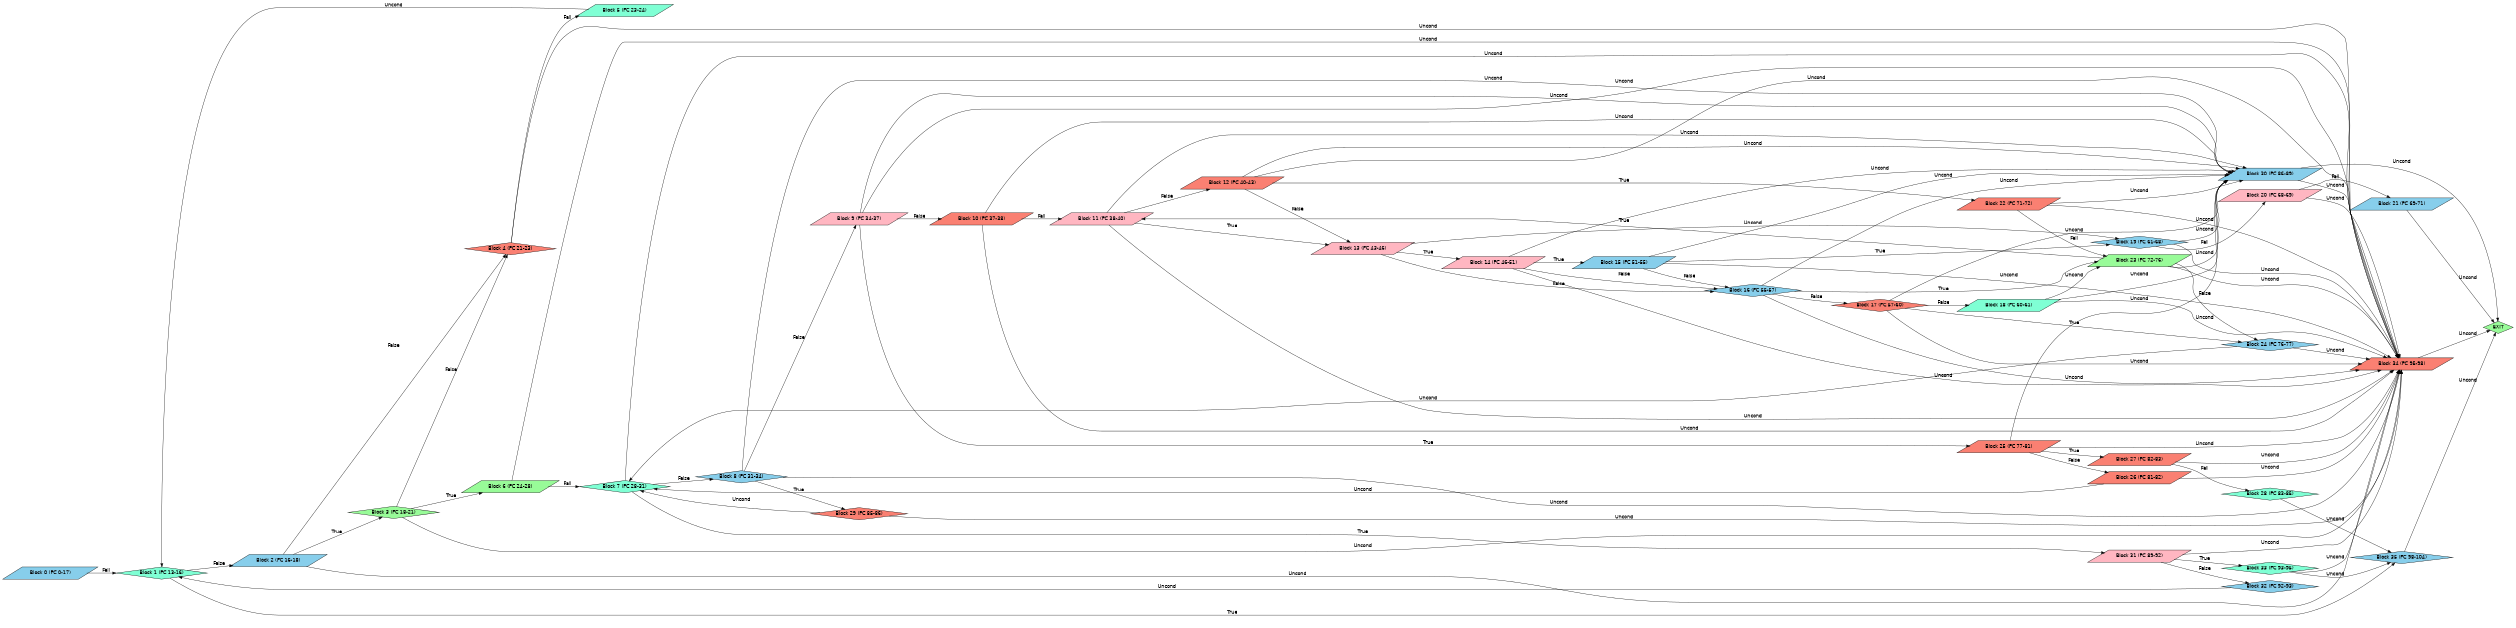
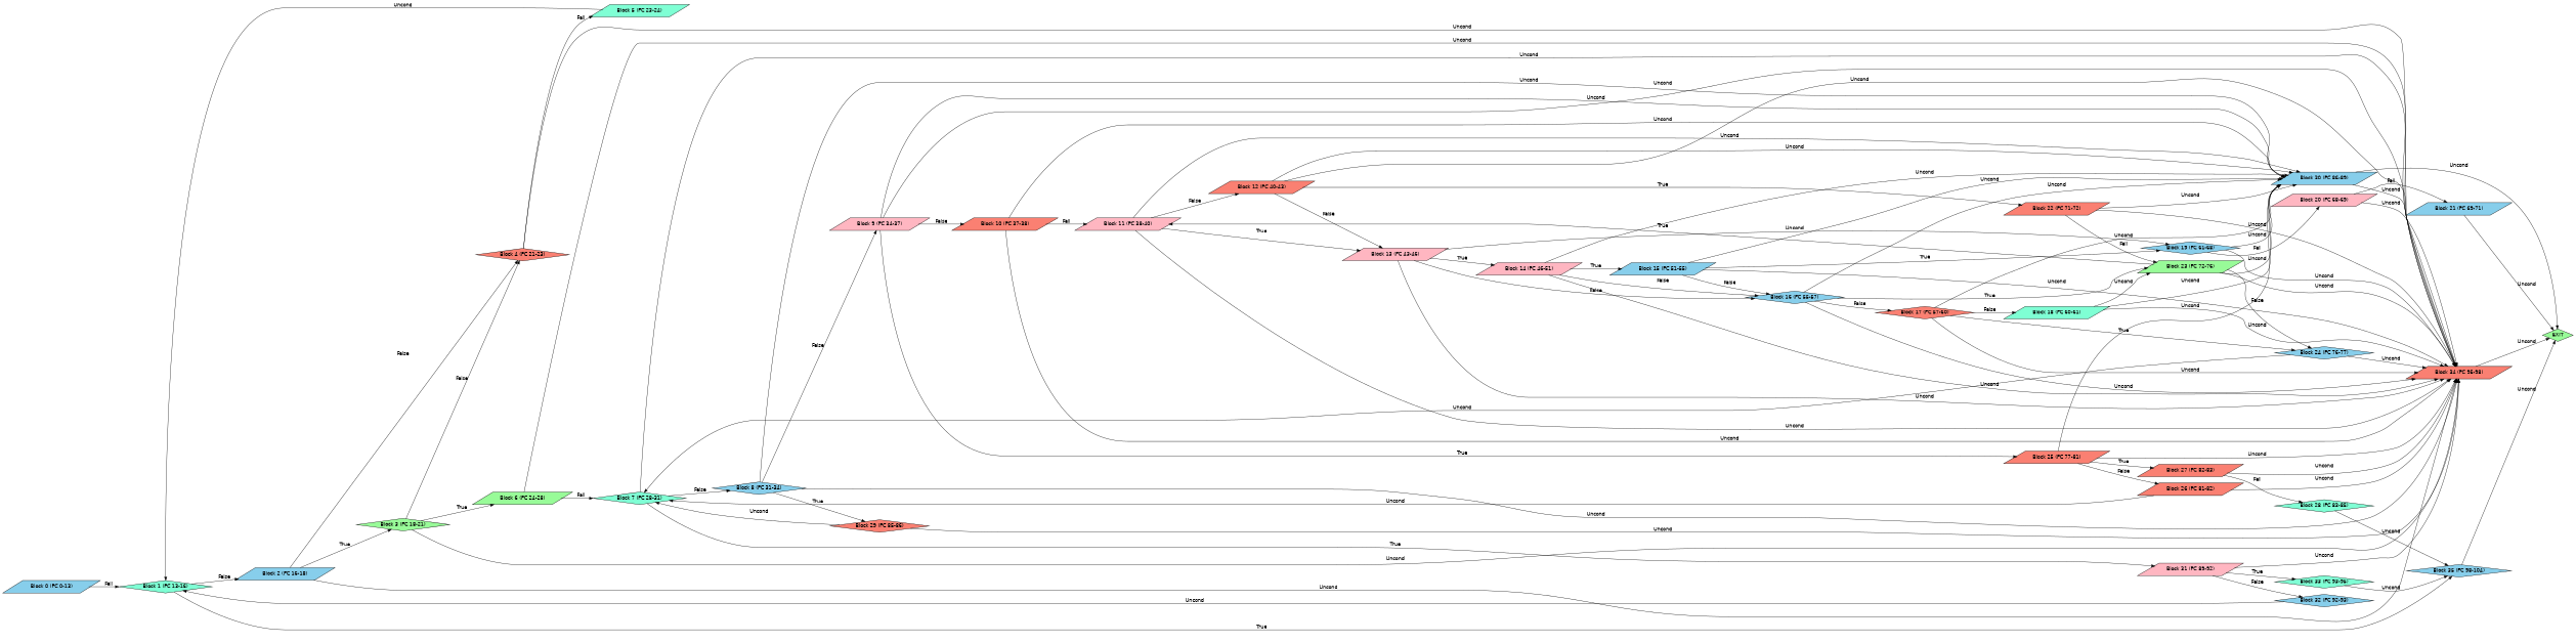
  digraph {
    fontname="DejaVu Sans"
    rankdir=LR
    node [fillcolor=skyblue fontname="DejaVu Sans" shape=parallelogram style=filled]
    edge [fontname="DejaVu Sans"]
-   n1 [label="Block 0 (PC 0-17)"]
+   n1 [label="Block 0 (PC 0-13)"]
    n2 [fillcolor=aquamarine label="Block 1 (PC 13-16)" shape=diamond]
    n3 [label="Block 2 (PC 16-18)"]
    n4 [label="Block 35 (PC 98-104)" shape=diamond]
    n5 [fillcolor=palegreen label="Block 3 (PC 18-21)" shape=diamond]
    n6 [fillcolor=salmon label="Block 4 (PC 21-23)" shape=diamond]
    n7 [fillcolor=salmon label="Block 34 (PC 95-98)"]
    n8 [fillcolor=palegreen label=EXIT shape=diamond]
    n9 [fillcolor=palegreen label="Block 6 (PC 24-28)"]
    n10 [fillcolor=aquamarine label="Block 5 (PC 23-24)"]
    n11 [fillcolor=aquamarine label="Block 7 (PC 28-31)" shape=diamond]
    n12 [label="Block 8 (PC 31-34)" shape=diamond]
    n13 [fillcolor=lightpink label="Block 31 (PC 89-92)"]
    n14 [fillcolor=lightpink label="Block 9 (PC 34-37)"]
    n15 [fillcolor=salmon label="Block 29 (PC 85-86)" shape=diamond]
    n16 [label="Block 30 (PC 86-89)"]
    n17 [label="Block 32 (PC 92-93)" shape=diamond]
    n18 [fillcolor=aquamarine label="Block 33 (PC 93-95)" shape=diamond]
    n19 [fillcolor=salmon label="Block 10 (PC 37-38)"]
    n20 [fillcolor=salmon label="Block 25 (PC 77-81)"]
    n21 [fillcolor=lightpink label="Block 11 (PC 38-40)"]
    n22 [fillcolor=salmon label="Block 26 (PC 81-82)"]
    n23 [fillcolor=salmon label="Block 27 (PC 82-83)"]
    n24 [fillcolor=salmon label="Block 12 (PC 40-43)"]
    n25 [fillcolor=lightpink label="Block 13 (PC 43-46)"]
    n26 [fillcolor=salmon label="Block 22 (PC 71-72)"]
    n27 [fillcolor=lightpink label="Block 14 (PC 46-51)"]
    n28 [label="Block 16 (PC 55-57)" shape=diamond]
    n29 [label="Block 19 (PC 61-68)" shape=diamond]
    n30 [fillcolor=palegreen label="Block 23 (PC 72-76)"]
    n31 [label="Block 15 (PC 51-55)"]
    n32 [fillcolor=salmon label="Block 17 (PC 57-60)" shape=diamond]
    n33 [fillcolor=lightpink label="Block 20 (PC 68-69)"]
    n34 [fillcolor=aquamarine label="Block 18 (PC 60-61)"]
    n35 [label="Block 24 (PC 76-77)" shape=diamond]
    n36 [label="Block 21 (PC 69-71)"]
    n37 [fillcolor=aquamarine label="Block 28 (PC 83-85)" shape=diamond]
    n1 -> n2 [label=Fall]
    n2 -> n3 [label=False]
    n2 -> n4 [label=True]
    n3 -> n5 [label=True]
    n3 -> n6 [label=False]
    n3 -> n7 [label=Uncond]
    n4 -> n8 [label=Uncond]
    n5 -> n6 [label=False]
    n5 -> n7 [label=Uncond]
    n5 -> n9 [label=True]
    n6 -> n7 [label=Uncond]
    n6 -> n10 [label=Fall]
    n7 -> n8 [label=Uncond]
    n9 -> n7 [label=Uncond]
    n9 -> n11 [label=Fall]
    n10 -> n2 [label=Uncond]
    n11 -> n7 [label=Uncond]
    n11 -> n12 [label=False]
    n11 -> n13 [label=True]
    n12 -> n7 [label=Uncond]
    n12 -> n14 [label=False]
    n12 -> n15 [label=True]
    n12 -> n16 [label=Uncond]
    n13 -> n7 [label=Uncond]
    n13 -> n17 [label=False]
    n13 -> n18 [label=True]
    n14 -> n7 [label=Uncond]
    n14 -> n16 [label=Uncond]
    n14 -> n19 [label=False]
    n14 -> n20 [label=True]
    n15 -> n7 [label=Uncond]
    n15 -> n11 [label=Uncond]
    n16 -> n7 [label=Uncond]
    n16 -> n8 [label=Uncond]
    n17 -> n2 [label=Uncond]
    n18 -> n4 [label=Uncond]
    n19 -> n7 [label=Uncond]
    n19 -> n16 [label=Uncond]
    n19 -> n21 [label=Fall]
    n20 -> n7 [label=Uncond]
    n20 -> n16 [label=Uncond]
    n20 -> n22 [label=False]
    n20 -> n23 [label=True]
    n21 -> n7 [label=Uncond]
    n21 -> n16 [label=Uncond]
    n21 -> n24 [label=False]
    n21 -> n25 [label=True]
    n22 -> n7 [label=Uncond]
    n22 -> n11 [label=Uncond]
    n23 -> n7 [label=Uncond]
    n23 -> n37 [label=Fall]
    n24 -> n7 [label=Uncond]
    n24 -> n16 [label=Uncond]
    n24 -> n25 [label=False]
    n24 -> n26 [label=True]
-   n18 -> n7 [label=Uncond]
+   n25 -> n7 [label=Uncond]
    n25 -> n27 [label=True]
    n25 -> n28 [label=False]
    n25 -> n29 [label=Uncond]
    n26 -> n7 [label=Uncond]
    n26 -> n16 [label=Uncond]
    n26 -> n30 [label=Fall]
    n27 -> n7 [label=Uncond]
    n27 -> n16 [label=Uncond]
    n27 -> n28 [label=False]
    n27 -> n31 [label=True]
    n28 -> n7 [label=Uncond]
    n28 -> n16 [label=Uncond]
    n28 -> n30 [label=True]
    n28 -> n32 [label=False]
    n29 -> n7 [label=Uncond]
    n29 -> n16 [label=Uncond]
    n29 -> n33 [label=Fall]
    n30 -> n7 [label=Uncond]
    n30 -> n16 [label=Uncond]
    n30 -> n21 [label=True]
    n30 -> n35 [label=False]
    n31 -> n7 [label=Uncond]
    n31 -> n16 [label=Uncond]
    n31 -> n28 [label=False]
    n31 -> n29 [label=True]
    n32 -> n7 [label=Uncond]
    n32 -> n16 [label=Uncond]
    n32 -> n34 [label=False]
    n32 -> n35 [label=True]
    n33 -> n7 [label=Uncond]
    n33 -> n36 [label=Fall]
    n34 -> n7 [label=Uncond]
    n34 -> n16 [label=Uncond]
    n34 -> n30 [label=Uncond]
    n35 -> n7 [label=Uncond]
    n35 -> n11 [label=Uncond]
    n36 -> n8 [label=Uncond]
    n37 -> n4 [label=Uncond]
  }
